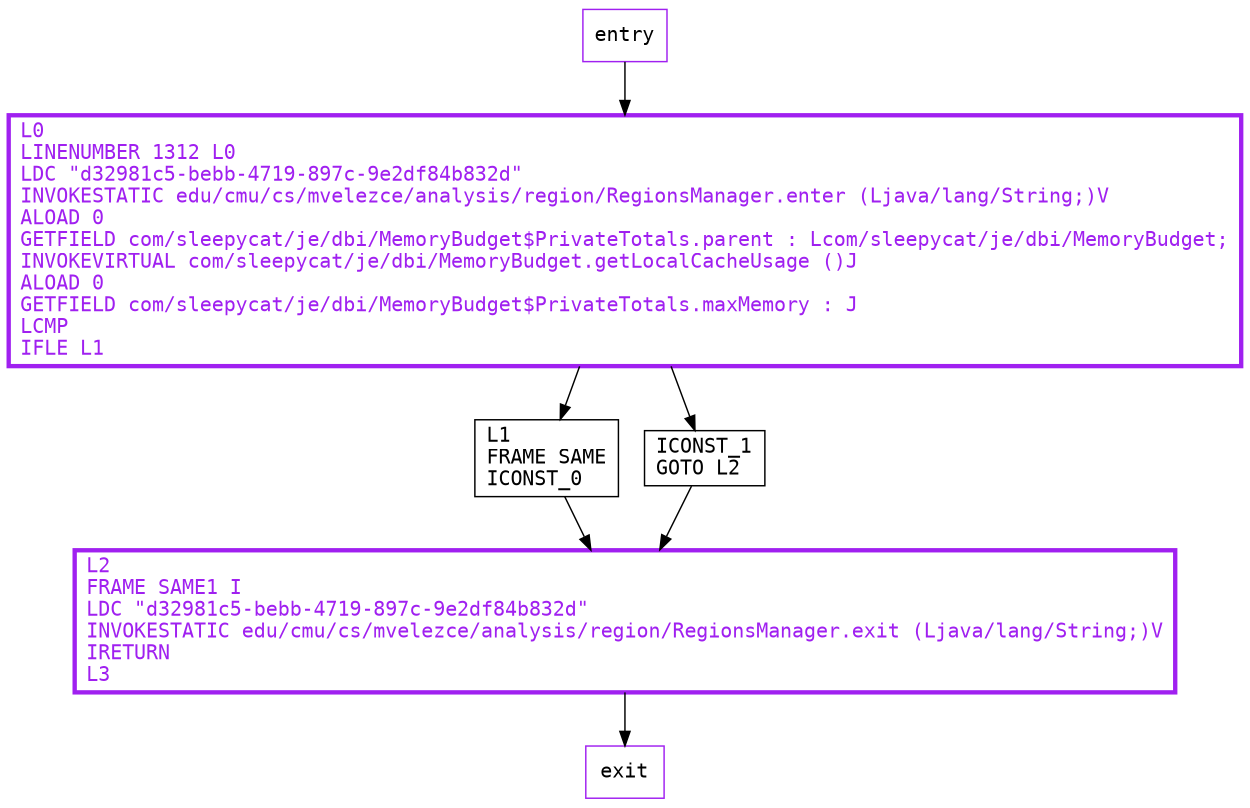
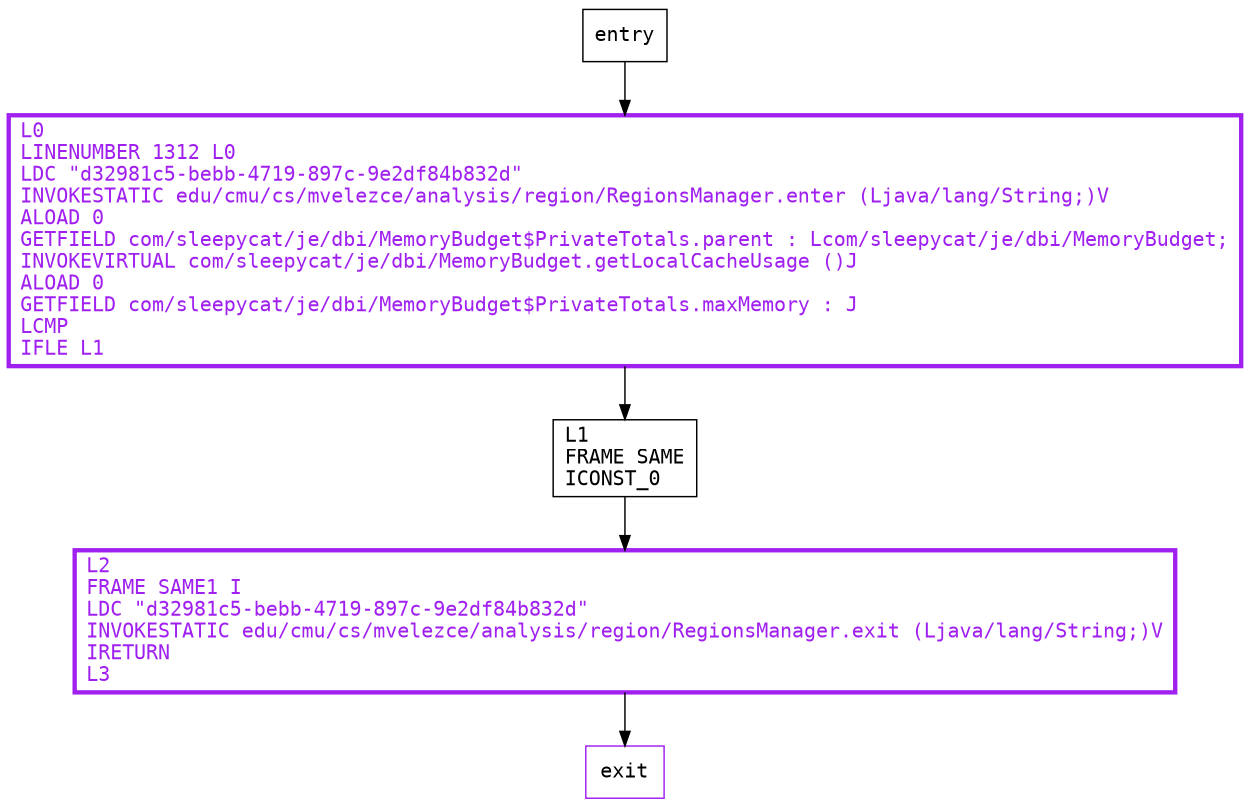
  digraph {
    fontname="DejaVu Sans Mono"
    node [fontname="DejaVu Sans Mono" shape=record]
    edge [fontname="DejaVu Sans Mono"]
    n1 [color=purple fontcolor=purple label="L0\lLINENUMBER 1312 L0\lLDC \"d32981c5-bebb-4719-897c-9e2df84b832d\"\lINVOKESTATIC edu/cmu/cs/mvelezce/analysis/region/RegionsManager.enter (Ljava/lang/String;)V\lALOAD 0\lGETFIELD com/sleepycat/je/dbi/MemoryBudget$PrivateTotals.parent : Lcom/sleepycat/je/dbi/MemoryBudget;\lINVOKEVIRTUAL com/sleepycat/je/dbi/MemoryBudget.getLocalCacheUsage ()J\lALOAD 0\lGETFIELD com/sleepycat/je/dbi/MemoryBudget$PrivateTotals.maxMemory : J\lLCMP\lIFLE L1\l" penwidth=3]
    n2 [label="L1\lFRAME SAME\lICONST_0\l"]
-   n3 [label="ICONST_1\lGOTO L2\l"]
    n4 [color=purple fontcolor=purple label="L2\lFRAME SAME1 I\lLDC \"d32981c5-bebb-4719-897c-9e2df84b832d\"\lINVOKESTATIC edu/cmu/cs/mvelezce/analysis/region/RegionsManager.exit (Ljava/lang/String;)V\lIRETURN\lL3\l" penwidth=3]
    exit [color=purple]
-   entry [color=purple]
+   entry
    n1 -> n2
-   n1 -> n3
    n2 -> n4
-   n3 -> n4
    n4 -> exit
    entry -> n1
  }
